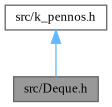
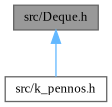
  digraph {
    fontname="Liberation Serif"
    node [fontname="Liberation Serif" fontsize=10 shape=box style=filled]
    n1 [color=gray40 fillcolor=grey60 fontcolor=black height=0.2 label="src/Deque.h" width=0.4]
    n2 [color=grey40 fillcolor=white height=0.2 label="src/k_pennos.h" width=0.4]
-   n2 -> n1 [color=steelblue1 dir=back fontname="Liberation Serif" fontsize=10 labelfontname=Helvetica labelfontsize=10 style=solid]
+   n1 -> n2 [color=steelblue1 dir=back fontname="Liberation Serif" fontsize=10 labelfontname=Helvetica labelfontsize=10 style=solid]
  }
